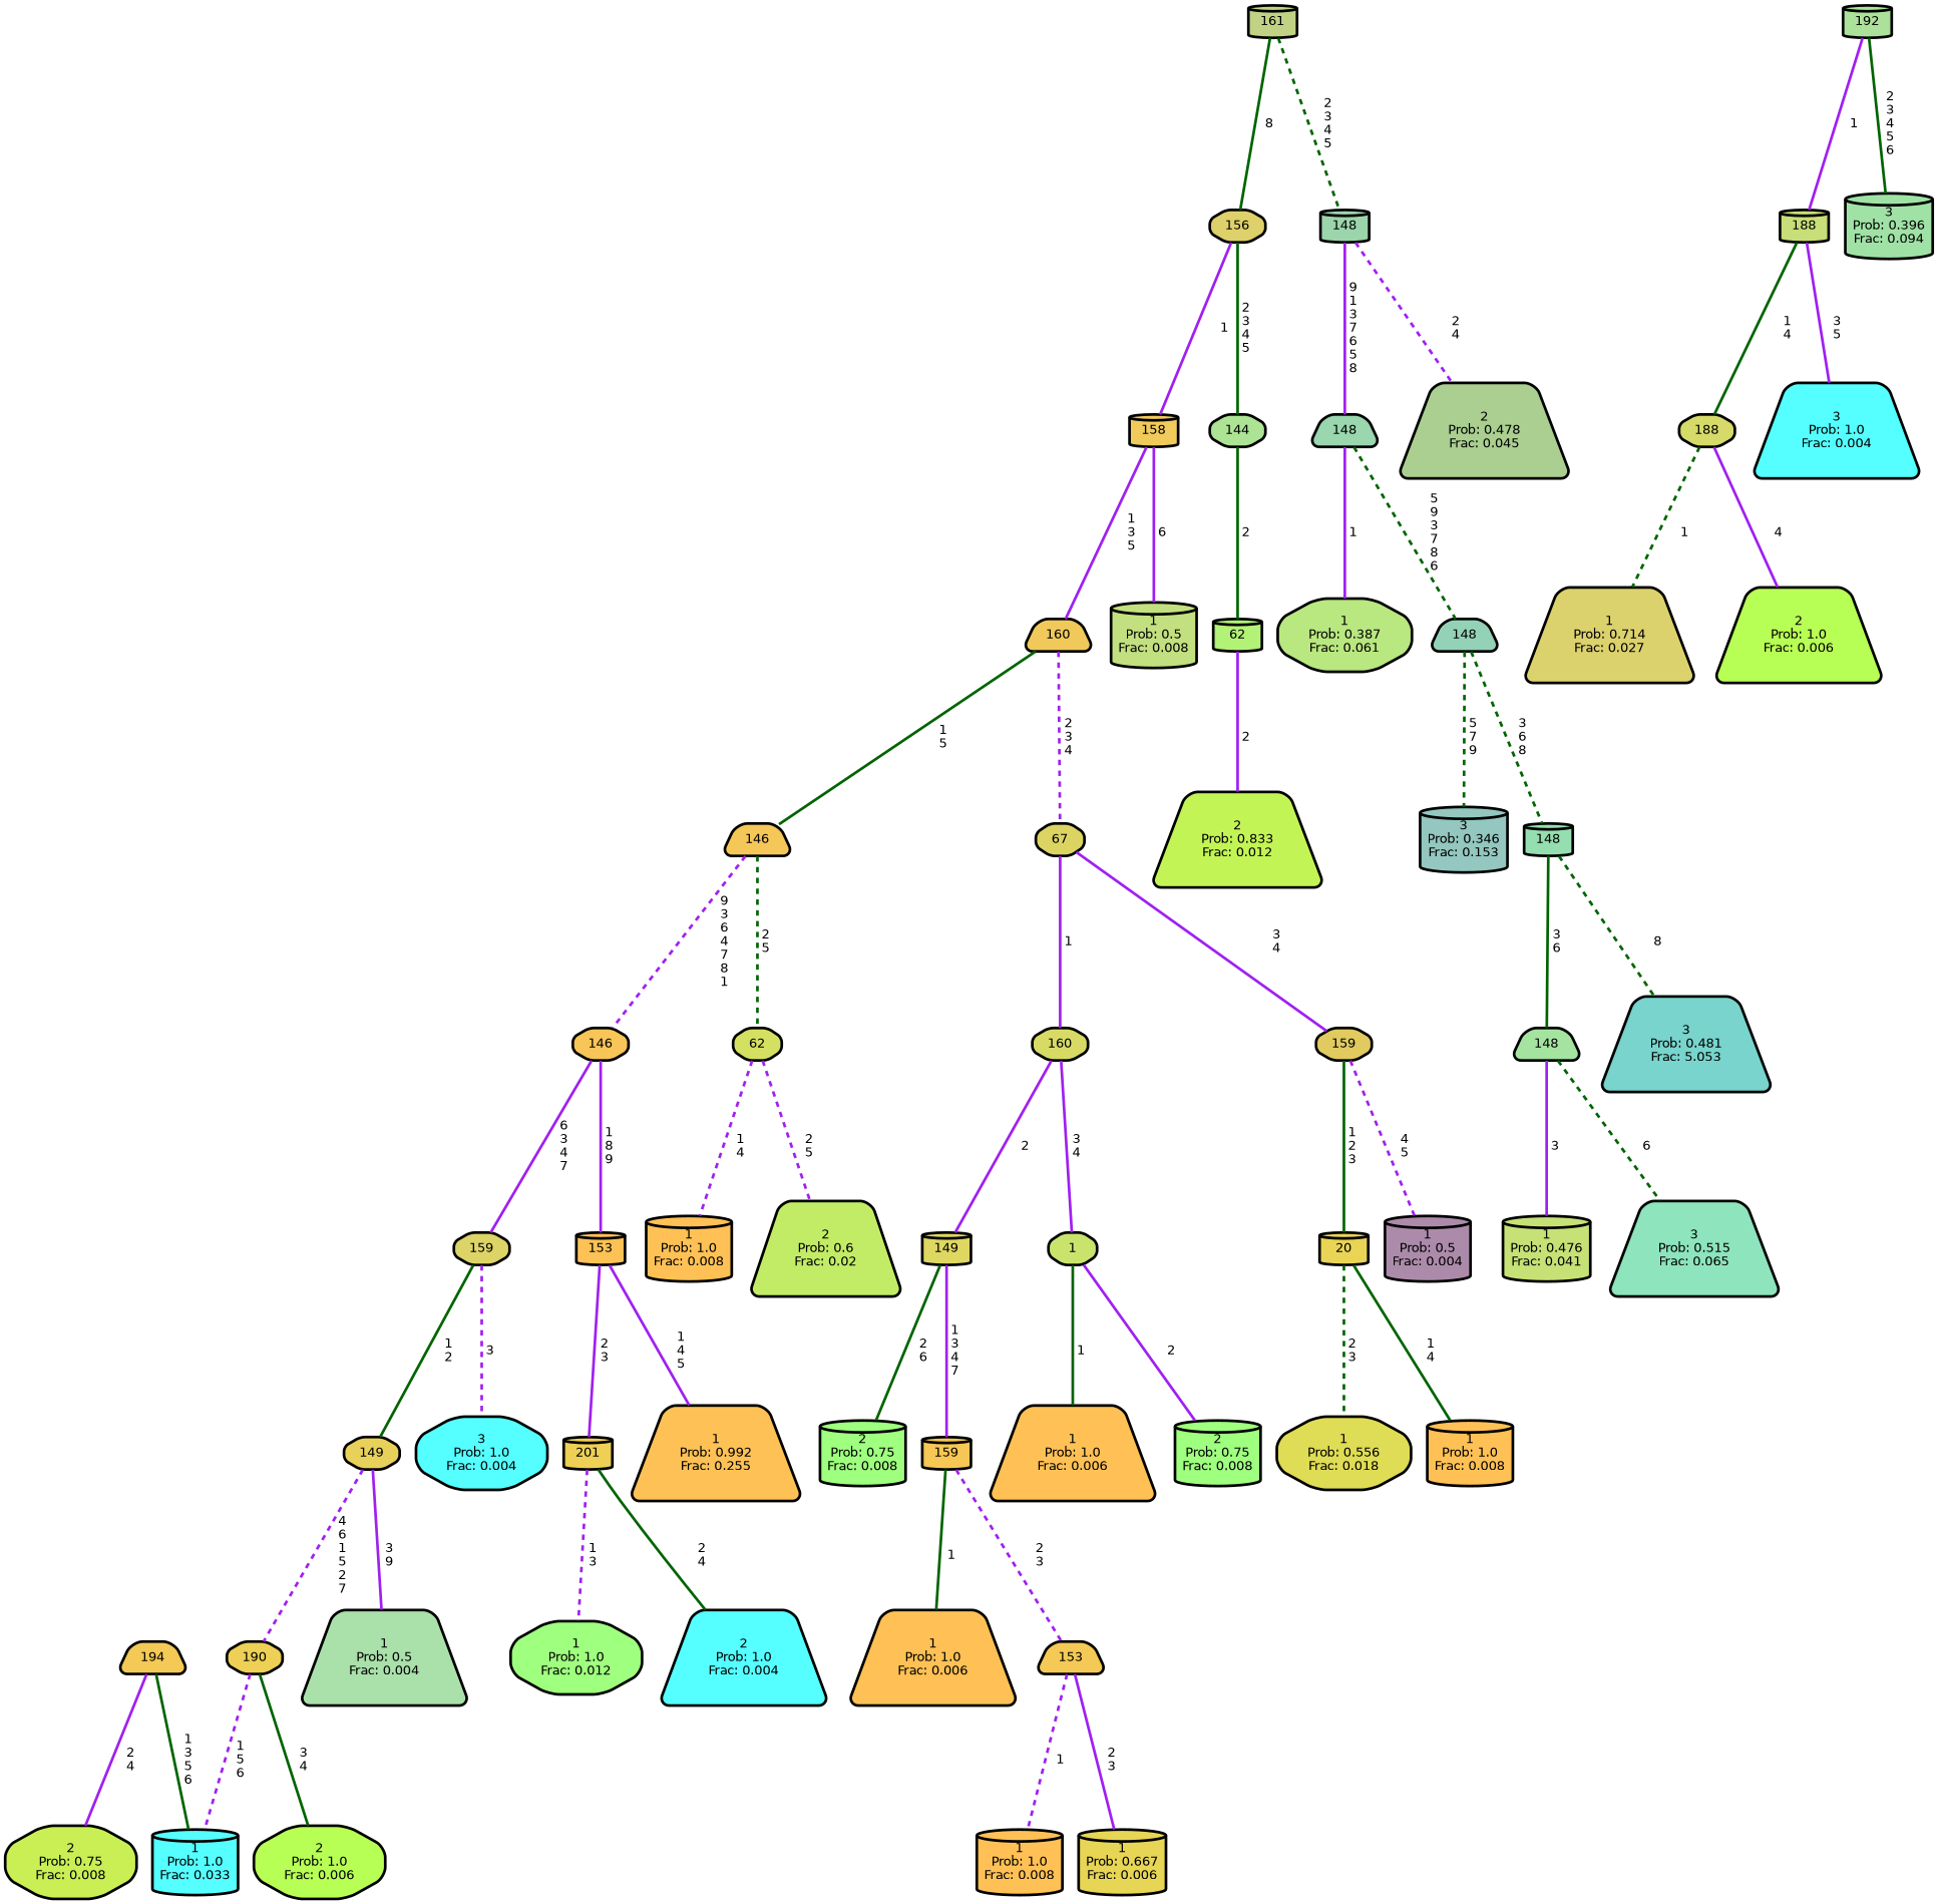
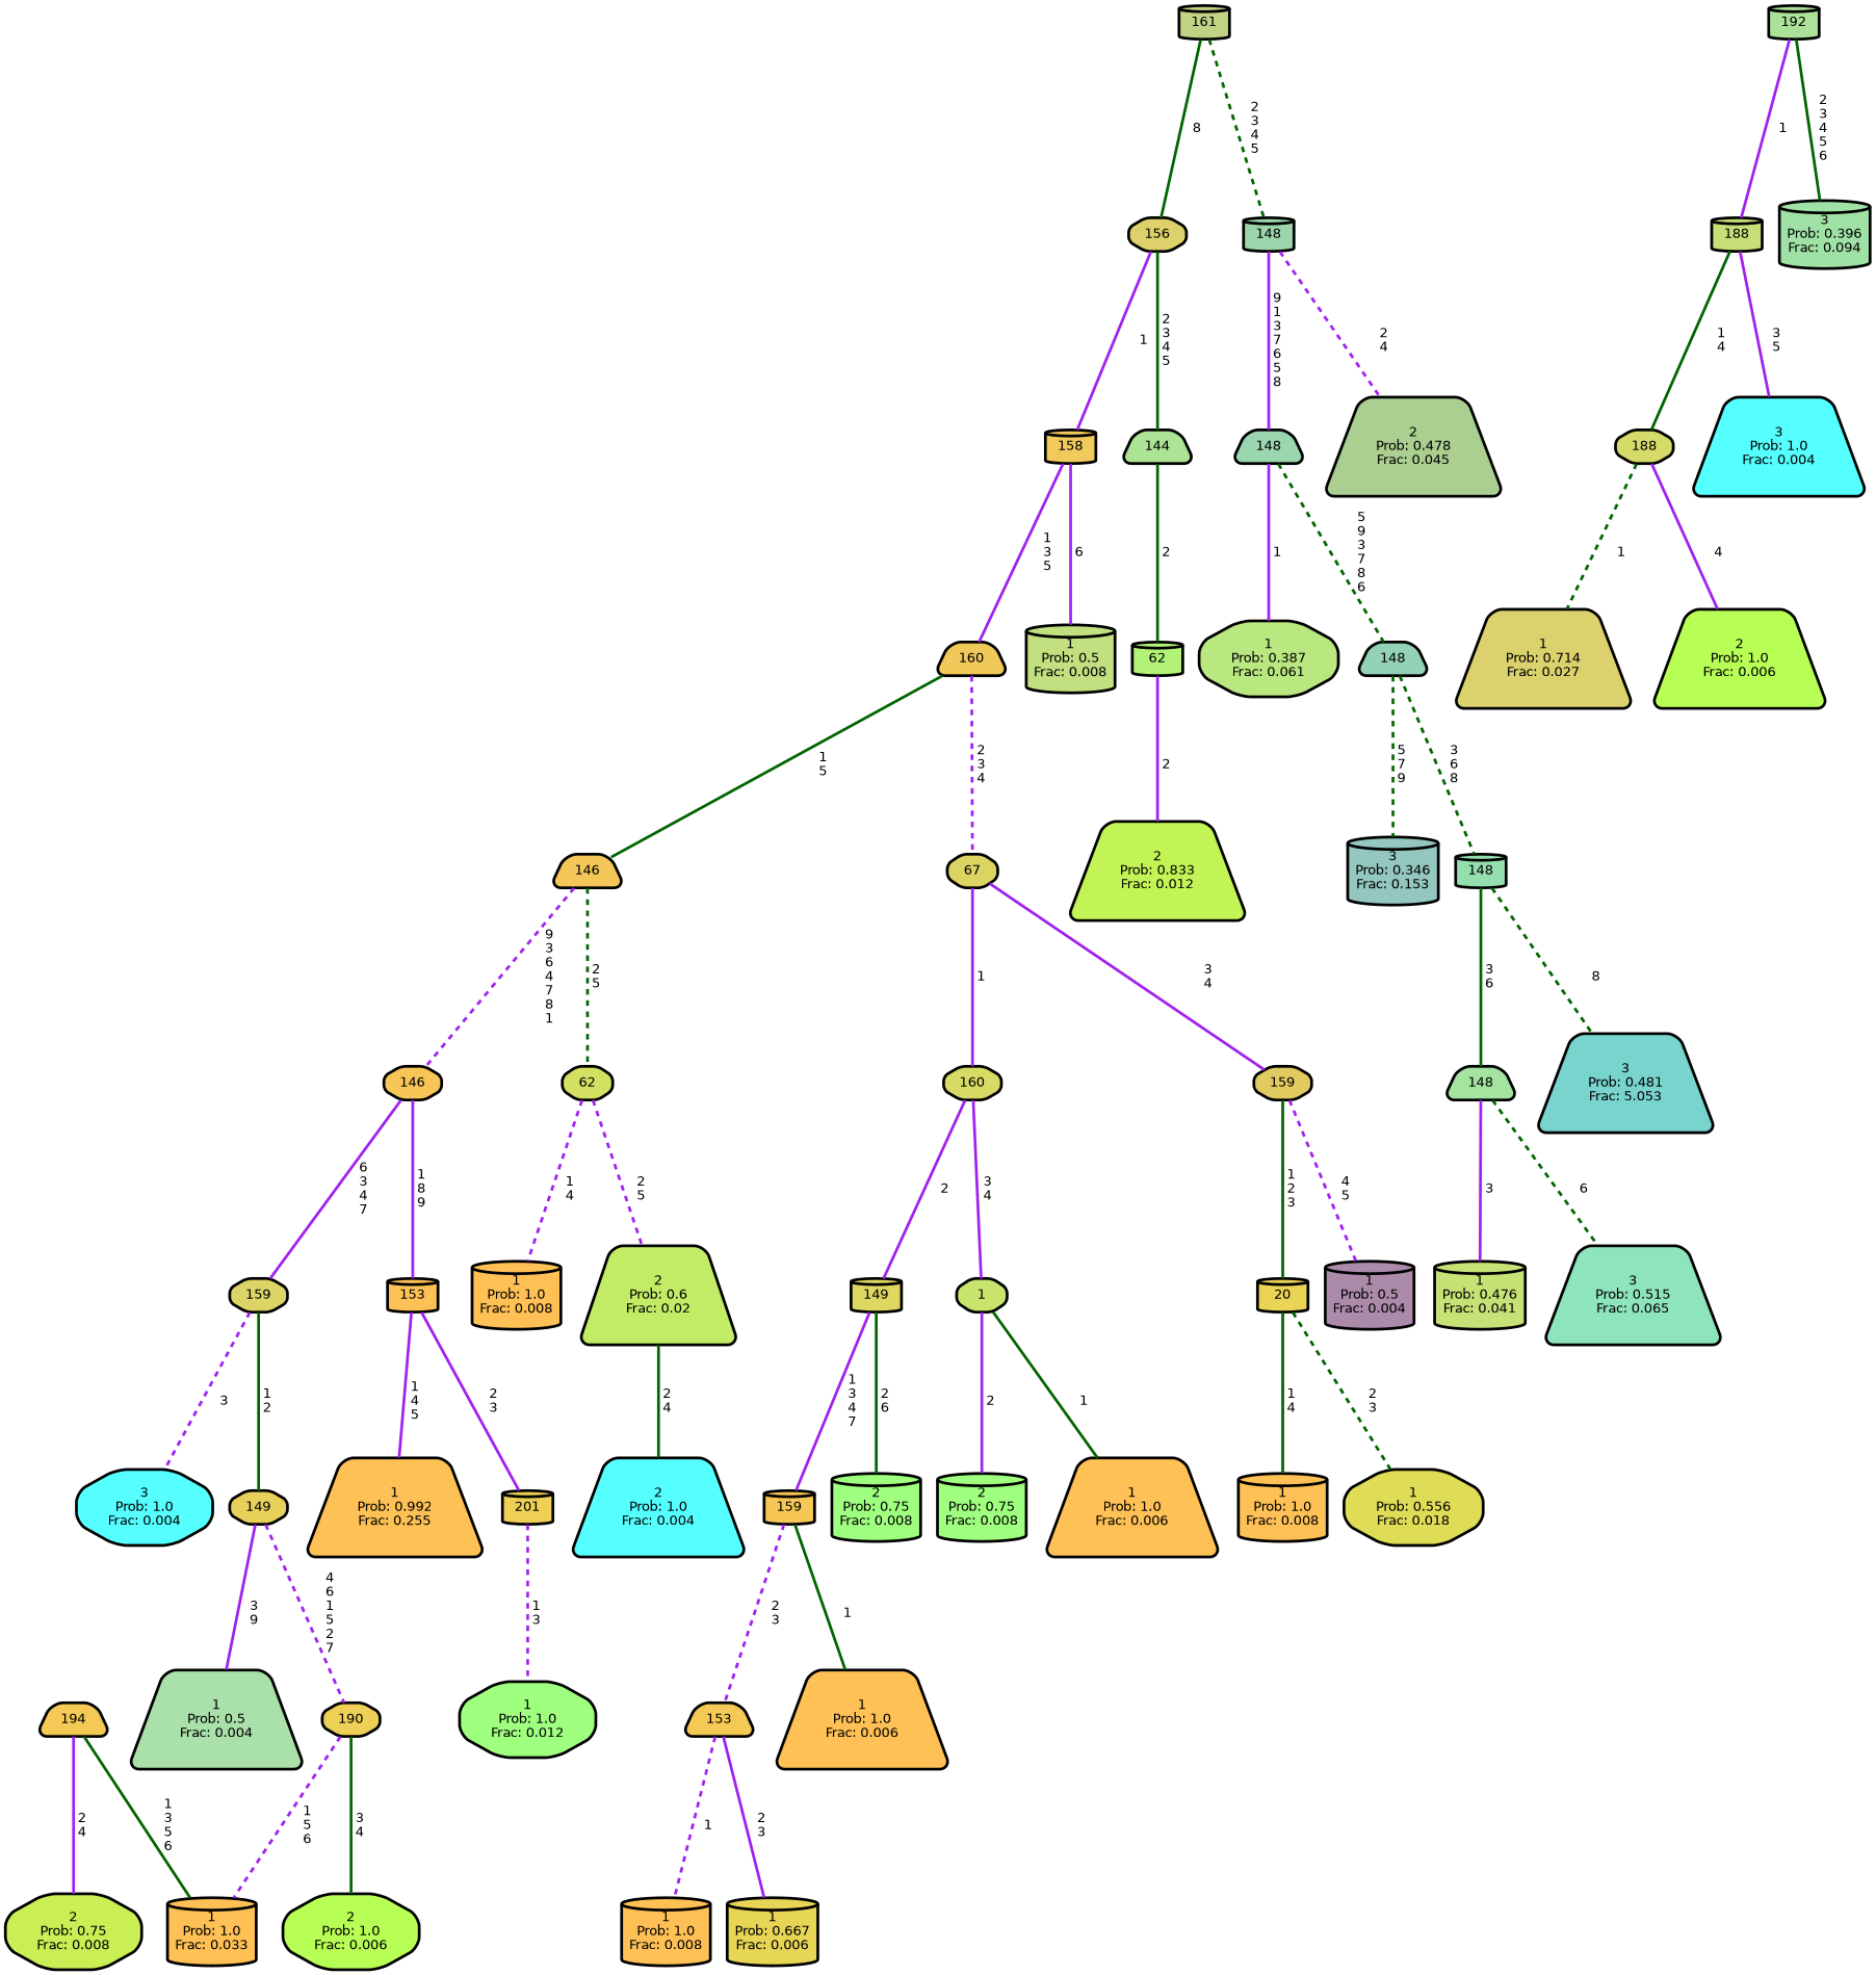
  graph {
    ranksep="0 equally"
    splines=straight
    node [color=black fillcolor="#ffc155" fontcolor=black fontname=helvetica penwidth=3 shape=cylinder style="filled, rounded"]
    edge [color=purple fontname=helvetica penwidth=3 style=solid]
    n1 [fillcolor="#c2e07f" label="1\nProb: 0.5\nFrac: 0.008"]
    n2 [fillcolor="#f0ca5b" label=158]
    n3 [fillcolor="#f0c95a" label=160 shape=trapezium]
    n4 [fillcolor="#dbd463" label=67 shape=octagon]
    n5 [fillcolor="#f5c758" label=146 shape=trapezium]
    n6 [fillcolor="#9fff7f" label="2\nProb: 0.75\nFrac: 0.008"]
    n7 [fillcolor="#ded761" label=149]
    n8 [fillcolor="#f7c755" label=159]
    n9 [label="1\nProb: 1.0\nFrac: 0.006" shape=trapezium]
    n10 [fillcolor="#f4c955" label=153 shape=trapezium]
    n11 [label="1\nProb: 1.0\nFrac: 0.008"]
    n12 [fillcolor="#e7d555" label="1\nProb: 0.667\nFrac: 0.006"]
    n13 [fillcolor="#d7db65" label=160 shape=octagon]
    n14 [fillcolor="#c8e46d" label=1 shape=octagon]
    n15 [label="1\nProb: 1.0\nFrac: 0.006" shape=trapezium]
    n16 [fillcolor="#9fff7f" label="2\nProb: 0.75\nFrac: 0.008"]
    n17 [fillcolor="#e1ca60" label=159 shape=octagon]
    n18 [fillcolor="#e9d455" label=20]
    n19 [fillcolor="#ac8baa" label="1\nProb: 0.5\nFrac: 0.004"]
    n20 [fillcolor="#dfdc55" label="1\nProb: 0.556\nFrac: 0.018" shape=octagon]
    n21 [label="1\nProb: 1.0\nFrac: 0.008"]
    n22 [fillcolor="#f8c558" label=146 shape=octagon]
    n23 [fillcolor="#d4e061" label=62 shape=octagon]
    n24 [fillcolor="#b8ff55" label="2\nProb: 1.0\nFrac: 0.006" shape=octagon]
    n25 [fillcolor="#edd055" label=190 shape=octagon]
-   n26 [fillcolor="#55ffff" label="1\nProb: 1.0\nFrac: 0.033"]
+   n26 [label="1\nProb: 1.0\nFrac: 0.033"]
    n27 [fillcolor="#f4c955" label=194 shape=trapezium]
    n28 [fillcolor="#c9ef55" label="2\nProb: 0.75\nFrac: 0.008" shape=octagon]
    n29 [fillcolor="#e8d15b" label=149 shape=octagon]
    n30 [fillcolor="#aae0aa" label="1\nProb: 0.5\nFrac: 0.004" shape=trapezium]
    n31 [fillcolor="#ddd467" label=159 shape=octagon]
    n32 [fillcolor="#55ffff" label="3\nProb: 1.0\nFrac: 0.004" shape=octagon]
    n33 [fillcolor="#fdc255" label=153]
    n34 [fillcolor="#edd055" label=201]
    n35 [fillcolor="#fec155" label="1\nProb: 0.992\nFrac: 0.255" shape=trapezium]
    n36 [fillcolor="#9fff7f" label="1\nProb: 1.0\nFrac: 0.012" shape=octagon]
    n37 [fillcolor="#55ffff" label="2\nProb: 1.0\nFrac: 0.004" shape=trapezium]
    n38 [label="1\nProb: 1.0\nFrac: 0.008"]
    n39 [fillcolor="#c3ec66" label="2\nProb: 0.6\nFrac: 0.02" shape=trapezium]
    n40 [fillcolor="#ded06a" label=156 shape=octagon]
-   n41 [fillcolor="#ace395" label=144 shape=octagon]
+   n41 [fillcolor="#ace395" label=144 shape=trapezium]
    n42 [fillcolor="#b2f277" label=62]
    n43 [fillcolor="#c3f455" label="2\nProb: 0.833\nFrac: 0.012" shape=trapezium]
    n44 [fillcolor="#abe199" label=192]
    n45 [fillcolor="#c8de78" label=188]
    n46 [fillcolor="#a0e2a6" label="3\nProb: 0.396\nFrac: 0.094"]
    n47 [fillcolor="#dcd26d" label="1\nProb: 0.714\nFrac: 0.027" shape=trapezium]
    n48 [fillcolor="#d6da69" label=188 shape=octagon]
    n49 [fillcolor="#b8ff55" label="2\nProb: 1.0\nFrac: 0.006" shape=trapezium]
    n50 [fillcolor="#55ffff" label="3\nProb: 1.0\nFrac: 0.004" shape=trapezium]
    n51 [fillcolor="#c2d285" label=161]
    n52 [fillcolor="#9cd5ab" label=148]
    n53 [fillcolor="#9ad6ae" label=148 shape=trapezium]
    n54 [fillcolor="#aacf90" label="2\nProb: 0.478\nFrac: 0.045" shape=trapezium]
    n55 [fillcolor="#c6e175" label="1\nProb: 0.476\nFrac: 0.041"]
    n56 [fillcolor="#a4e3a0" label=148 shape=trapezium]
    n57 [fillcolor="#8ee4bc" label="3\nProb: 0.515\nFrac: 0.065" shape=trapezium]
    n58 [fillcolor="#95deaf" label=148]
    n59 [fillcolor="#78d4cc" label="3\nProb: 0.481\nFrac: 5.053" shape=trapezium]
    n60 [fillcolor="#94d2b7" label=148 shape=trapezium]
    n61 [fillcolor="#93c7bf" label="3\nProb: 0.346\nFrac: 0.153"]
    n62 [fillcolor="#b9e780" label="1\nProb: 0.387\nFrac: 0.061" shape=octagon]
    subgraph sub_1 {
      rank=same
    }
    n2 -- n1 [label=" 6"]
    n2 -- n3 [label=" 1\n 3\n 5"]
    n3 -- n4 [label=" 2\n 3\n 4" style=dashed]
    n3 -- n5 [color=darkgreen label=" 1\n 5"]
    n4 -- n13 [label=" 1"]
    n4 -- n17 [label=" 3\n 4"]
    n5 -- n22 [label=" 9\n 3\n 6\n 4\n 7\n 8\n 1" style=dashed]
    n5 -- n23 [color=darkgreen label=" 2\n 5" style=dashed]
    n7 -- n6 [color=darkgreen label=" 2\n 6" style=bold]
    n7 -- n8 [label=" 1\n 3\n 4\n 7"]
    n8 -- n9 [color=darkgreen label=" 1"]
    n8 -- n10 [label=" 2\n 3" style=dashed]
    n10 -- n11 [label=" 1" style=dashed]
    n10 -- n12 [label=" 2\n 3"]
    n13 -- n7 [label=" 2" style=bold]
    n13 -- n14 [label=" 3\n 4"]
    n14 -- n15 [color=darkgreen label=" 1"]
    n14 -- n16 [label=" 2"]
    n17 -- n18 [color=darkgreen label=" 1\n 2\n 3"]
    n17 -- n19 [label=" 4\n 5" style=dashed]
    n18 -- n20 [color=darkgreen label=" 2\n 3" style=dashed]
    n18 -- n21 [color=darkgreen label=" 1\n 4"]
    n22 -- n31 [label=" 6\n 3\n 4\n 7"]
    n22 -- n33 [label=" 1\n 8\n 9"]
    n23 -- n38 [label=" 1\n 4" style=dashed]
    n23 -- n39 [label=" 2\n 5" style=dashed]
    n25 -- n24 [color=darkgreen label=" 3\n 4" style=bold]
    n25 -- n26 [label=" 1\n 5\n 6" style=dashed]
    n27 -- n26 [color=darkgreen label=" 1\n 3\n 5\n 6"]
    n27 -- n28 [label=" 2\n 4" style=bold]
    n29 -- n25 [label=" 4\n 6\n 1\n 5\n 2\n 7" style=dashed]
    n29 -- n30 [label=" 3\n 9"]
    n31 -- n29 [color=darkgreen label=" 1\n 2" style=bold]
    n31 -- n32 [label=" 3" style=dashed]
    n33 -- n34 [label=" 2\n 3" style=bold]
    n33 -- n35 [label=" 1\n 4\n 5"]
    n34 -- n36 [label=" 1\n 3" style=dashed]
-   n34 -- n37 [color=darkgreen label=" 2\n 4"]
+   n39 -- n37 [color=darkgreen label=" 2\n 4"]
    n40 -- n2 [label=" 1" style=bold]
    n40 -- n41 [color=darkgreen label=" 2\n 3\n 4\n 5"]
    n41 -- n42 [color=darkgreen label=" 2"]
    n42 -- n43 [label=" 2"]
    n44 -- n45 [label=" 1" style=bold]
    n44 -- n46 [color=darkgreen label=" 2\n 3\n 4\n 5\n 6"]
    n45 -- n48 [color=darkgreen label=" 1\n 4" style=bold]
    n45 -- n50 [label=" 3\n 5"]
    n48 -- n47 [color=darkgreen label=" 1" style=dashed]
    n48 -- n49 [label=" 4"]
    n51 -- n40 [color=darkgreen label=" 8"]
    n51 -- n52 [color=darkgreen label=" 2\n 3\n 4\n 5" style=dashed]
    n52 -- n53 [label=" 9\n 1\n 3\n 7\n 6\n 5\n 8" style=bold]
    n52 -- n54 [label=" 2\n 4" style=dashed]
    n53 -- n60 [color=darkgreen label=" 5\n 9\n 3\n 7\n 8\n 6" style=dashed]
    n53 -- n62 [label=" 1" style=bold]
    n56 -- n55 [label=" 3"]
    n56 -- n57 [color=darkgreen label=" 6" style=dashed]
    n58 -- n56 [color=darkgreen label=" 3\n 6" style=bold]
    n58 -- n59 [color=darkgreen label=" 8" style=dashed]
    n60 -- n58 [color=darkgreen label=" 3\n 6\n 8" style=dashed]
    n60 -- n61 [color=darkgreen label=" 5\n 7\n 9" style=dashed]
  }
